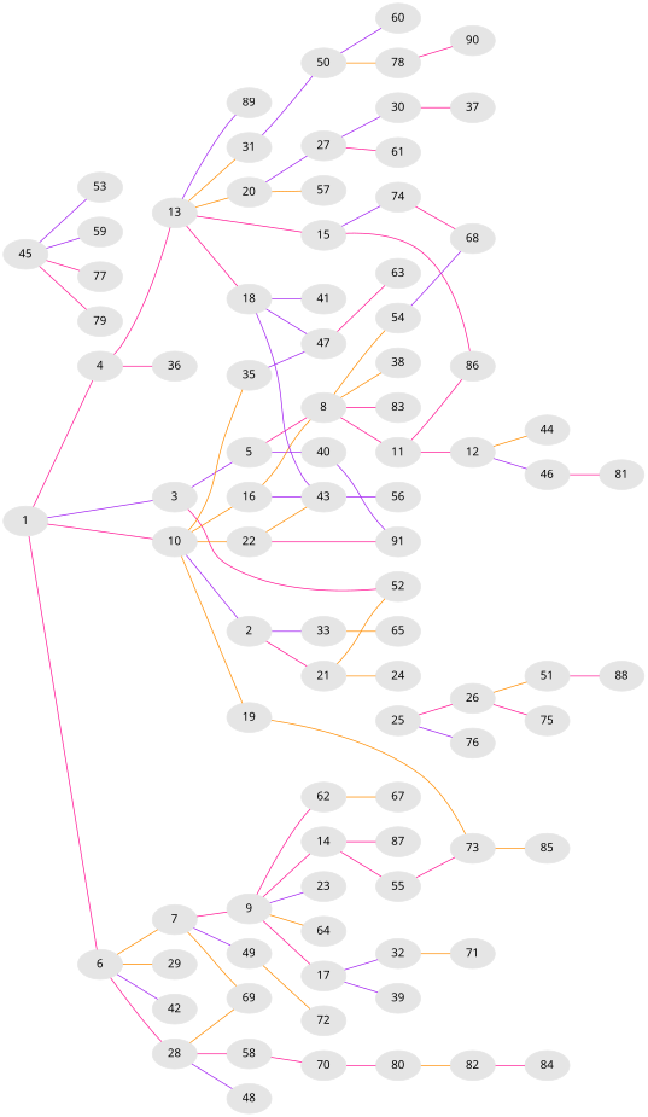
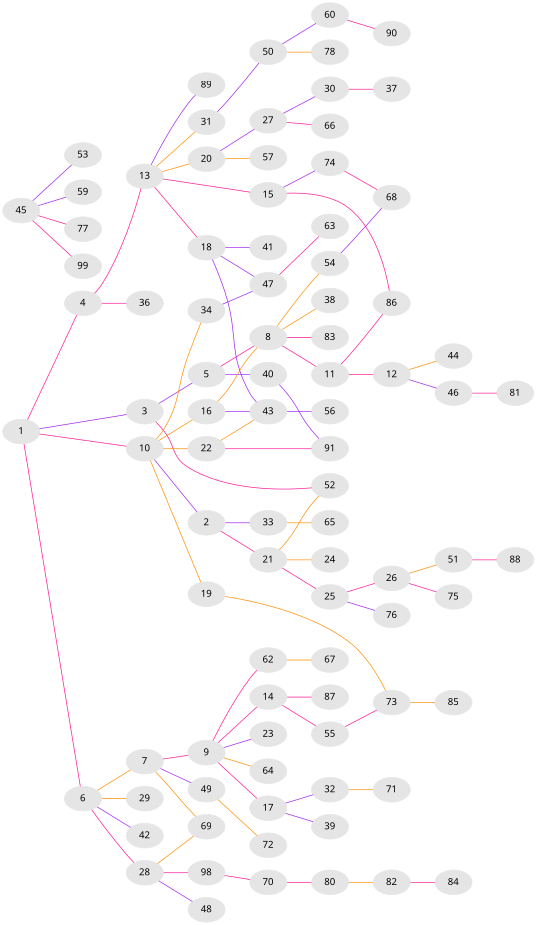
  graph {
    fontname="Noto Sans"
    rankdir=LR
    node [color=gray90 fontname="Noto Sans" style=filled]
    edge [color=deeppink fontname="Noto Sans"]
    1
    3
    4
    6
    10
    2
    21
    33
    5
    52
    13
    36
    7
    28
    29
    42
    16
    19
    22
-   34 [label=35]
+   34
    24
    25
    65
    8
    40
    15
    18
    20
    31
    89
    11
    38
    54
    83
    91
    9
    49
    69
    48
-   58
+   58 [label=98]
    14
    17
    23
    62
    64
    72
    12
    86
    68
    55
    87
    32
    39
    67
    43
    73
    47
    44
    46
    81
    74
    41
    27
    57
    50
    56
    45
    53
    59
    77
-   79
+   79 [label=99]
    71
    63
    85
    30
-   66 [label=61]
+   66
    26
    76
    51
    75
    88
    37
    70
    60
    78
    90
    80
    82
    84
    1 -- 3 [color=purple]
    1 -- 4
    1 -- 6
    1 -- 10
    3 -- 5 [color=purple]
    3 -- 52
    4 -- 13
    4 -- 36
    6 -- 7 [color=darkorange]
    6 -- 28
    6 -- 29 [color=darkorange]
    6 -- 42 [color=purple]
    10 -- 2 [color=purple]
    10 -- 16 [color=darkorange]
    10 -- 19 [color=darkorange]
    10 -- 22 [color=darkorange]
    10 -- 34 [color=darkorange]
    2 -- 21
    2 -- 33 [color=purple]
    21 -- 52 [color=darkorange]
    21 -- 24 [color=darkorange]
+   21 -- 25
    33 -- 65 [color=darkorange]
    5 -- 8
    5 -- 40 [color=purple]
    13 -- 15
    13 -- 18
    13 -- 20 [color=darkorange]
    13 -- 31 [color=darkorange]
    13 -- 89 [color=purple]
    7 -- 9
    7 -- 49 [color=purple]
    7 -- 69 [color=darkorange]
    28 -- 69 [color=darkorange]
    28 -- 48 [color=purple]
    28 -- 58
    16 -- 8 [color=darkorange]
    16 -- 43 [color=purple]
    19 -- 73 [color=darkorange]
    22 -- 91
    22 -- 43 [color=darkorange]
    34 -- 47 [color=purple]
    25 -- 26
    25 -- 76 [color=purple]
    8 -- 11
    8 -- 38 [color=darkorange]
    8 -- 54 [color=darkorange]
    8 -- 83
    40 -- 91 [color=purple]
    15 -- 86
    15 -- 74 [color=purple]
    18 -- 43 [color=purple]
    18 -- 47 [color=purple]
    18 -- 41 [color=purple]
    20 -- 27 [color=purple]
    20 -- 57 [color=darkorange]
    31 -- 50 [color=purple]
    11 -- 12
    11 -- 86
    54 -- 68 [color=purple]
    9 -- 14
    9 -- 17
    9 -- 23 [color=purple]
    9 -- 62
    9 -- 64 [color=darkorange]
    49 -- 72 [color=darkorange]
    58 -- 70
    14 -- 55
    14 -- 87
    17 -- 32 [color=purple]
    17 -- 39 [color=purple]
    62 -- 67 [color=darkorange]
    12 -- 44 [color=darkorange]
    12 -- 46 [color=purple]
    55 -- 73
    32 -- 71 [color=darkorange]
    43 -- 56 [color=purple]
    73 -- 85 [color=darkorange]
    47 -- 63
    46 -- 81
    74 -- 68
    27 -- 30 [color=purple]
    27 -- 66
    50 -- 60 [color=purple]
    50 -- 78 [color=darkorange]
    45 -- 53 [color=purple]
    45 -- 59 [color=purple]
    45 -- 77
    45 -- 79
    30 -- 37
    26 -- 51 [color=darkorange]
    26 -- 75
    51 -- 88
    70 -- 80
-   78 -- 90
+   60 -- 90
    80 -- 82 [color=darkorange]
    82 -- 84
  }
